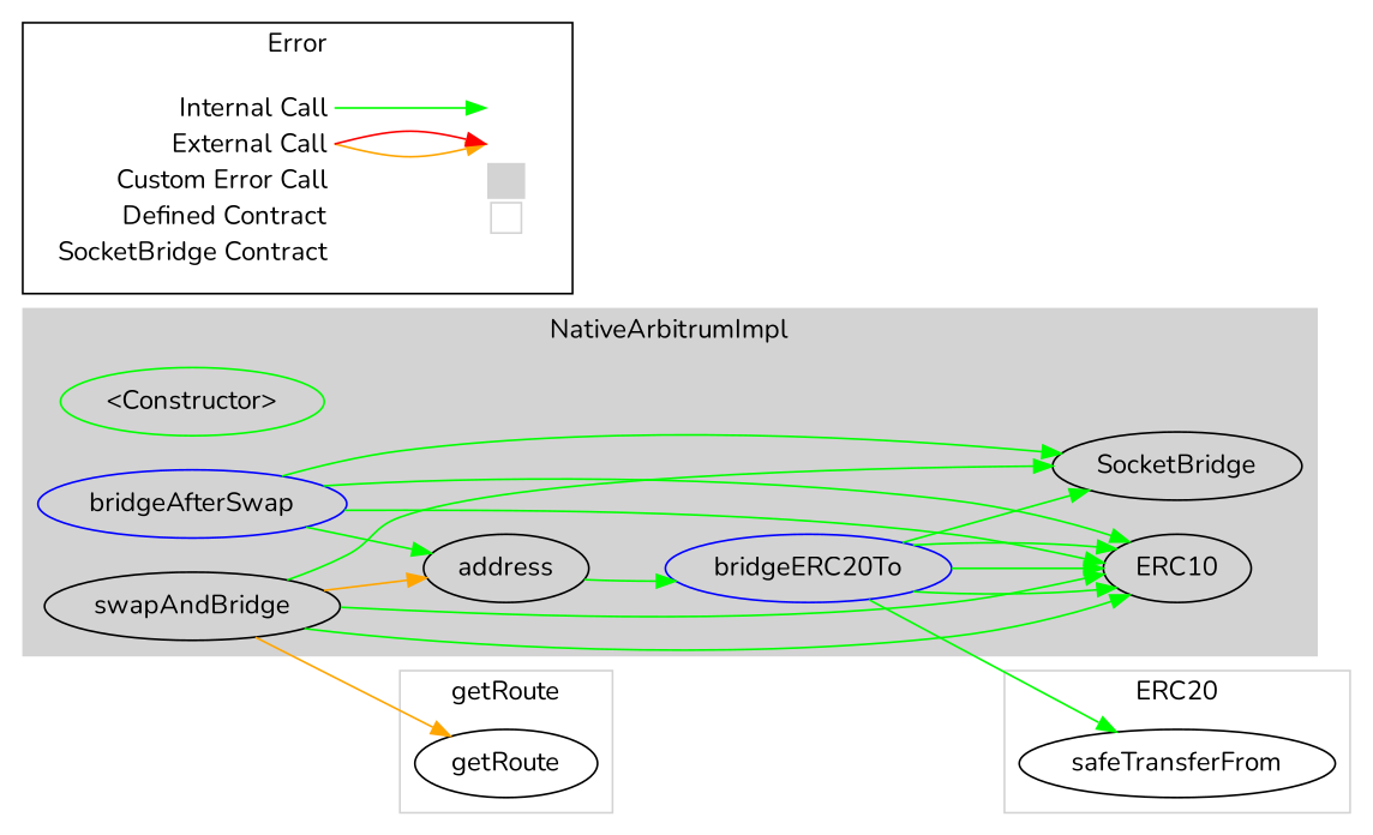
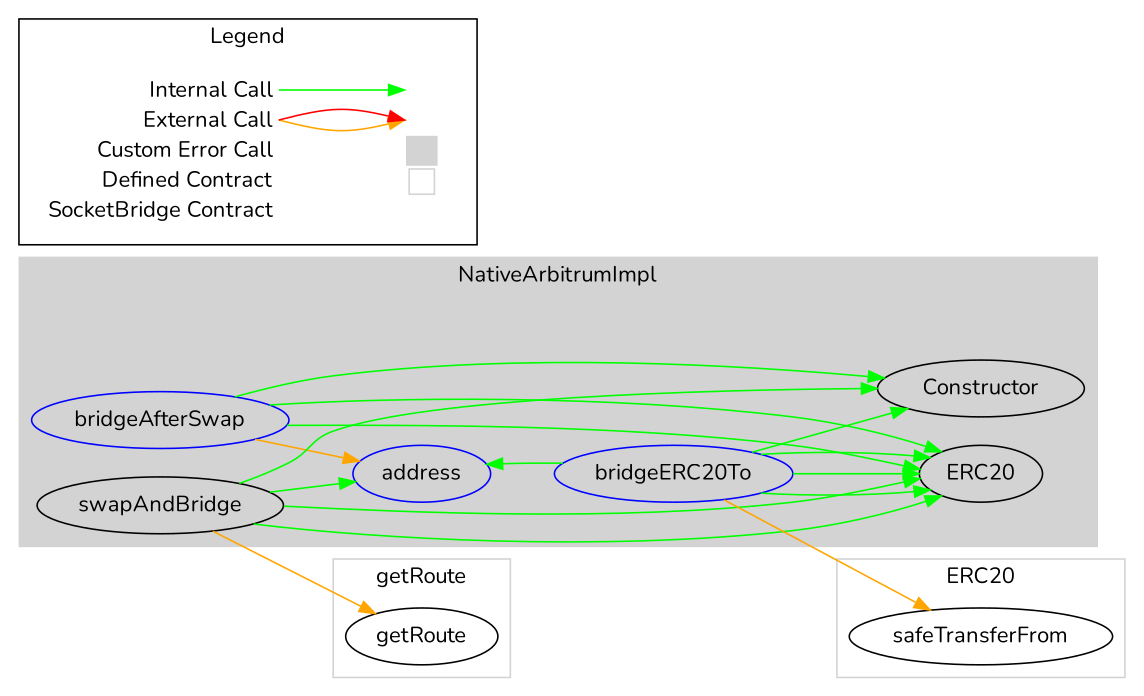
  digraph {
    compound=true
    fontname=Nunito
    rankdir=LR
    node [fontname=Nunito]
    edge [color=green fontname=Nunito]
-   n1 [color=green label="<Constructor>"]
    n2 [color=blue label=bridgeAfterSwap]
    n3 [color=black label=swapAndBridge]
    n4 [color=blue label=bridgeERC20To]
-   n5 [label=ERC10]
-   n6 [label=address]
-   n7 [label=SocketBridge]
+   n5 [label=ERC20]
+   n6 [label=address color=blue]
+   n7 [label=Constructor]
    n8 [label=getRoute]
    n9 [label=safeTransferFrom]
    n10 [label=<<table border="0" cellpadding="2" cellspacing="0" cellborder="0">   <tr><td align="right" port="i1">Internal Call</td></tr>   <tr><td align="right" port="i2">External Call</td></tr>   <tr><td align="right" port="i2">Custom Error Call</td></tr>   <tr><td align="right" port="i3">Defined Contract</td></tr>   <tr><td align="right" port="i4">SocketBridge Contract</td></tr>   </table>> shape=plaintext]
    n11 [label=<<table border="0" cellpadding="2" cellspacing="0" cellborder="0">   <tr><td port="i1">&nbsp;&nbsp;&nbsp;</td></tr>   <tr><td port="i2">&nbsp;&nbsp;&nbsp;</td></tr>   <tr><td port="i3" bgcolor="lightgray">&nbsp;&nbsp;&nbsp;</td></tr>   <tr><td port="i4">     <table border="1" cellborder="0" cellspacing="0" cellpadding="7" color="lightgray">       <tr>        <td></td>       </tr>      </table>   </td></tr>   </table>> shape=plaintext]
    subgraph cluster_1 {
      bgcolor=lightgray
      color=lightgray
      label=NativeArbitrumImpl
      style=filled
-     n1
      n2
      n3
      n4
      n5
      n6
      n7
    }
    subgraph cluster_2 {
      color=lightgray
      label=getRoute
      n8
    }
    subgraph cluster_3 {
      color=lightgray
      label=ERC20
      n9
    }
    subgraph cluster_4 {
-     label=Error
+     label=Legend
      n10
      n11
    }
    n2 -> n5
    n2 -> n5
-   n2 -> n6
+   n2 -> n6 [color=orange]
    n2 -> n7
    n3 -> n5
    n3 -> n5
-   n3 -> n6 [color=orange]
+   n3 -> n6
    n3 -> n7
    n3 -> n8 [color=orange]
    n4 -> n5
    n4 -> n5
    n4 -> n5
-   n6 -> n4
+   n4 -> n6
    n4 -> n7
-   n4 -> n9
+   n4 -> n9 [color=orange]
    n10 -> n11 [headport="i1:w" tailport="i1:e"]
    n10 -> n11 [color=orange headport="i2:w" tailport="i2:e"]
    n10 -> n11 [color=red headport="i2:w" tailport="i2:e"]
  }
